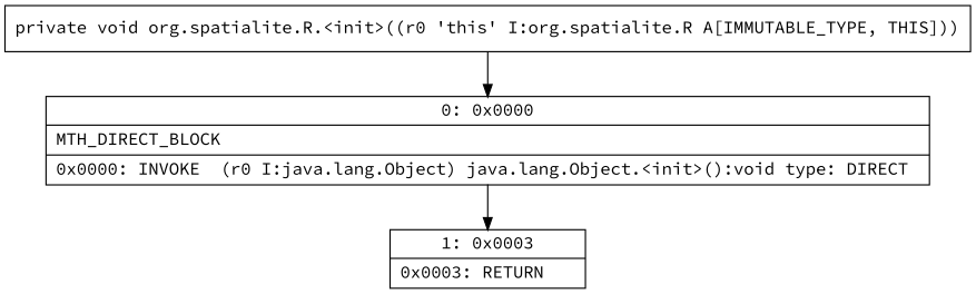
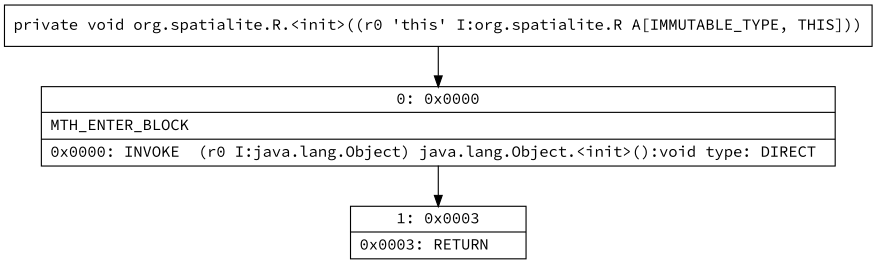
  digraph {
    fontname="Source Code Pro"
    node [shape=record fontname="Source Code Pro"]
    edge [fontname="Source Code Pro"]
-   n1 [label="{0\:\ 0x0000|MTH_DIRECT_BLOCK\l|0x0000: INVOKE  (r0 I:java.lang.Object) java.lang.Object.\<init\>():void type: DIRECT \l}"]
+   n1 [label="{0\:\ 0x0000|MTH_ENTER_BLOCK\l|0x0000: INVOKE  (r0 I:java.lang.Object) java.lang.Object.\<init\>():void type: DIRECT \l}"]
    n2 [label="{1\:\ 0x0003|0x0003: RETURN   \l}"]
    n3 [label="{private void org.spatialite.R.\<init\>((r0 'this' I:org.spatialite.R A[IMMUTABLE_TYPE, THIS])) }"]
    n1 -> n2
    n3 -> n1
  }
